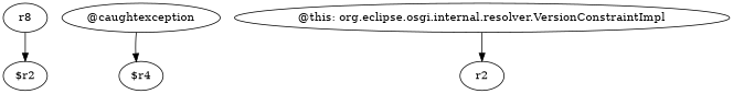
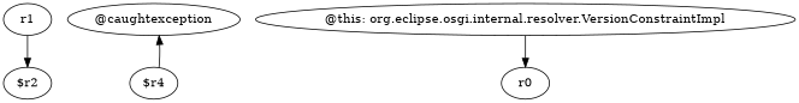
  digraph {
    n1 [label="$r2"]
-   n2 [label=r8]
+   n2 [label=r1]
    n3 [label="@caughtexception"]
    n4 [label="$r4"]
    n5 [label="@this: org.eclipse.osgi.internal.resolver.VersionConstraintImpl"]
-   n6 [label=r2]
+   n6 [label=r0]
    n2 -> n1
-   n3 -> n4
+   n4 -> n3
    n5 -> n6
  }
